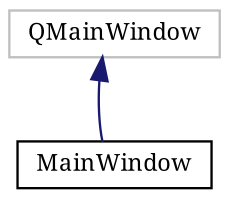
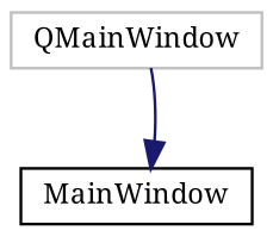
  digraph {
    rankdir=TB
    fontname="Noto Serif"
    node [fillcolor=white fontname="Noto Serif" fontsize=10 shape=record style=filled]
    n1 [color=grey75 height=0.2 label=QMainWindow width=0.4]
    n2 [color=black height=0.2 label=MainWindow width=0.4]
-   n1 -> n2 [color=midnightblue dir=back fontname="Noto Serif" fontsize=10 labelfontname=Helvetica labelfontsize=10 style=solid]
+   n2 -> n1 [color=midnightblue dir=back fontname="Noto Serif" fontsize=10 labelfontname=Helvetica labelfontsize=10 style=solid]
  }
